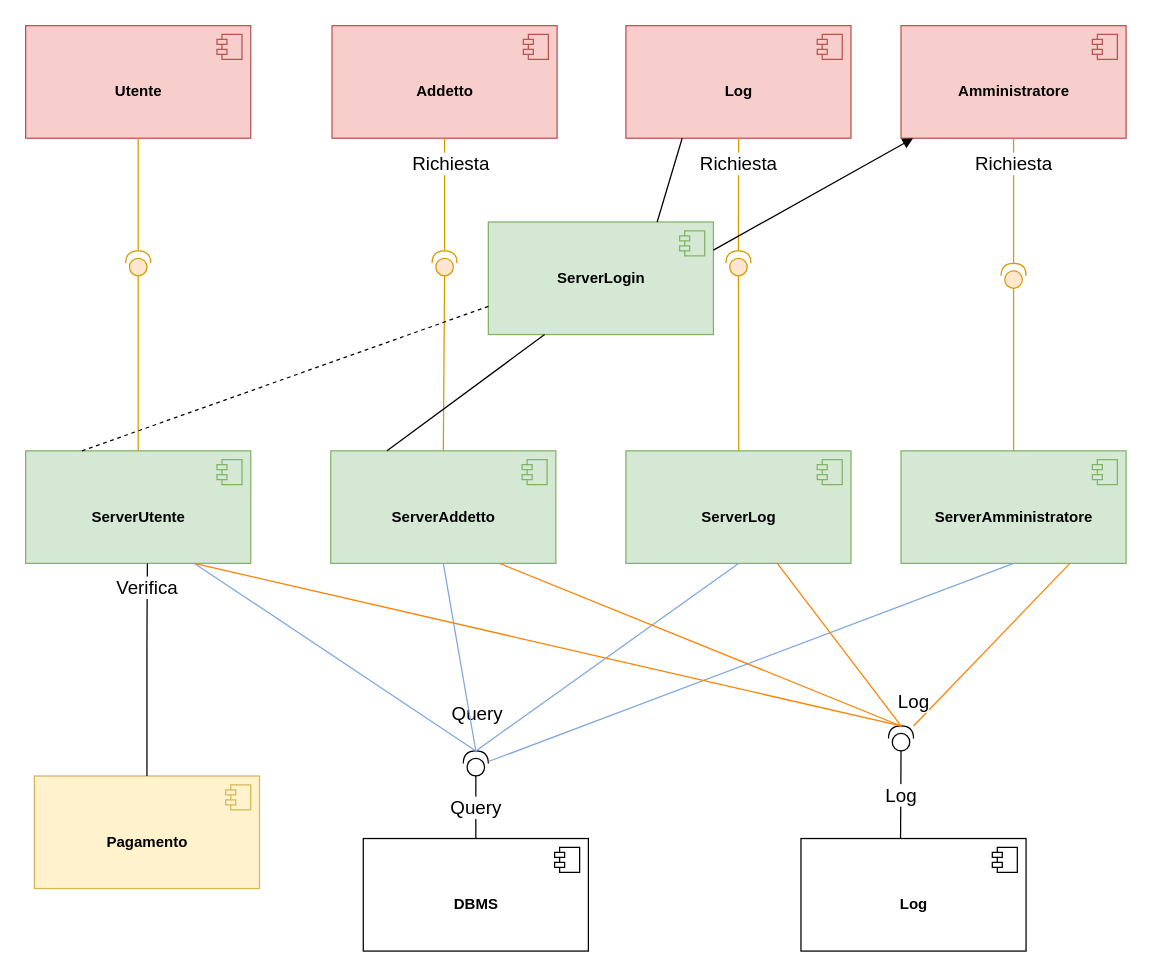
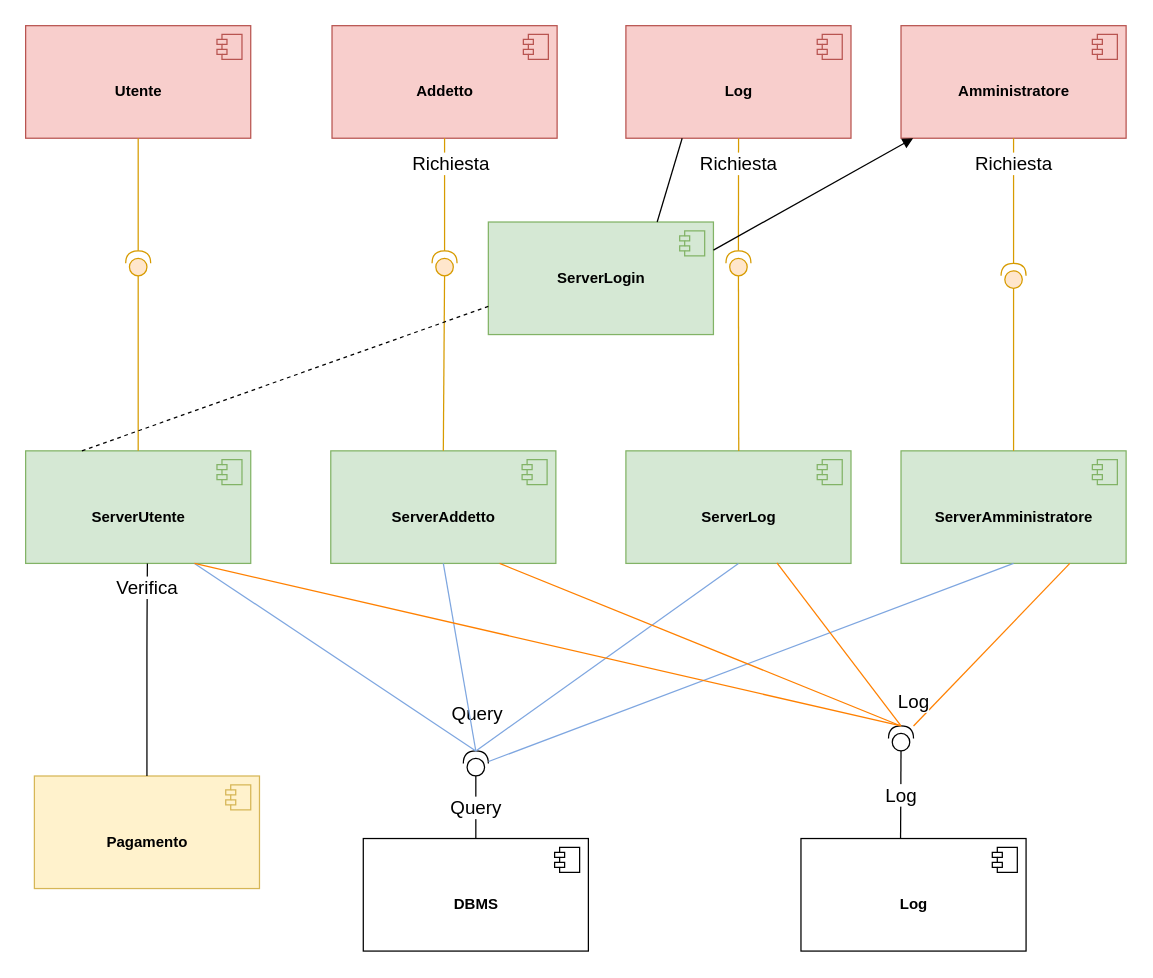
  <mxCell id="0" />
  <mxCell id="1" parent="0" />
  <mxCell id="2" value="&lt;br&gt;&lt;b&gt;Utente&lt;/b&gt;" style="html=1;fillColor=#f8cecc;strokeColor=#b85450;" parent="1" vertex="1"><mxGeometry y="20" width="180" height="90" as="geometry" x="20" /></mxCell>
  <mxCell id="3" value="" style="shape=component;jettyWidth=8;jettyHeight=4;fillColor=#f8cecc;strokeColor=#b85450;" parent="2" vertex="1"><mxGeometry x="1" width="20" height="20" relative="1" as="geometry"><mxPoint x="-27" y="7" as="offset" /></mxGeometry></mxCell>
  <mxCell id="4" value="&lt;br&gt;&lt;b&gt;Amministratore&lt;/b&gt;" style="html=1;fillColor=#f8cecc;strokeColor=#b85450;" parent="1" vertex="1"><mxGeometry x="720" y="20" width="180" height="90" as="geometry" /></mxCell>
  <mxCell id="5" value="" style="shape=component;jettyWidth=8;jettyHeight=4;fillColor=#f8cecc;strokeColor=#b85450;" parent="4" vertex="1"><mxGeometry x="1" width="20" height="20" relative="1" as="geometry"><mxPoint x="-27" y="7" as="offset" /></mxGeometry></mxCell>
  <mxCell id="6" value="&lt;br&gt;&lt;b&gt;Log&lt;/b&gt;" style="html=1;fillColor=#f8cecc;strokeColor=#b85450;" parent="1" vertex="1"><mxGeometry x="500" y="20" width="180" height="90" as="geometry" /></mxCell>
  <mxCell id="7" value="" style="shape=component;jettyWidth=8;jettyHeight=4;fillColor=#f8cecc;strokeColor=#b85450;" parent="6" vertex="1"><mxGeometry x="1" width="20" height="20" relative="1" as="geometry"><mxPoint x="-27" y="7" as="offset" /></mxGeometry></mxCell>
  <mxCell id="8" value="&lt;br&gt;&lt;b&gt;Addetto&lt;/b&gt;" style="html=1;fillColor=#f8cecc;strokeColor=#b85450;" parent="1" vertex="1"><mxGeometry x="265" y="20" width="180" height="90" as="geometry" /></mxCell>
  <mxCell id="9" value="" style="shape=component;jettyWidth=8;jettyHeight=4;fillColor=#f8cecc;strokeColor=#b85450;" parent="8" vertex="1"><mxGeometry x="1" width="20" height="20" relative="1" as="geometry"><mxPoint x="-27" y="7" as="offset" /></mxGeometry></mxCell>
  <mxCell id="10" value="&lt;br&gt;&lt;b&gt;ServerUtente&lt;/b&gt;" style="html=1;fillColor=#d5e8d4;strokeColor=#82b366;" parent="1" vertex="1"><mxGeometry y="360" width="180" height="90" as="geometry" x="20" /></mxCell>
  <mxCell id="11" value="" style="shape=component;jettyWidth=8;jettyHeight=4;fillColor=#d5e8d4;strokeColor=#82b366;" parent="10" vertex="1"><mxGeometry x="1" width="20" height="20" relative="1" as="geometry"><mxPoint x="-27" y="7" as="offset" /></mxGeometry></mxCell>
  <mxCell id="12" value="&lt;br&gt;&lt;b&gt;ServerAddetto&lt;/b&gt;" style="html=1;fillColor=#d5e8d4;strokeColor=#82b366;" parent="1" vertex="1"><mxGeometry x="264" y="360" width="180" height="90" as="geometry" /></mxCell>
  <mxCell id="13" value="" style="shape=component;jettyWidth=8;jettyHeight=4;fillColor=#d5e8d4;strokeColor=#82b366;" parent="12" vertex="1"><mxGeometry x="1" width="20" height="20" relative="1" as="geometry"><mxPoint x="-27" y="7" as="offset" /></mxGeometry></mxCell>
  <mxCell id="14" value="&lt;br&gt;&lt;b&gt;ServerLog&lt;/b&gt;" style="html=1;fillColor=#d5e8d4;strokeColor=#82b366;" parent="1" vertex="1"><mxGeometry x="500" y="360" width="180" height="90" as="geometry" /></mxCell>
  <mxCell id="15" value="" style="shape=component;jettyWidth=8;jettyHeight=4;fillColor=#d5e8d4;strokeColor=#82b366;" parent="14" vertex="1"><mxGeometry x="1" width="20" height="20" relative="1" as="geometry"><mxPoint x="-27" y="7" as="offset" /></mxGeometry></mxCell>
  <mxCell id="16" value="&lt;br&gt;&lt;b&gt;ServerAmministratore&lt;/b&gt;" style="html=1;fillColor=#d5e8d4;strokeColor=#82b366;" parent="1" vertex="1"><mxGeometry x="720" y="360" width="180" height="90" as="geometry" /></mxCell>
  <mxCell id="17" value="" style="shape=component;jettyWidth=8;jettyHeight=4;fillColor=#d5e8d4;strokeColor=#82b366;" parent="16" vertex="1"><mxGeometry x="1" width="20" height="20" relative="1" as="geometry"><mxPoint x="-27" y="7" as="offset" /></mxGeometry></mxCell>
  <mxCell id="18" value="&lt;br&gt;&lt;b&gt;Pagamento&lt;/b&gt;" style="html=1;fillColor=#fff2cc;strokeColor=#d6b656;" parent="1" vertex="1"><mxGeometry x="27" y="620" width="180" height="90" as="geometry" /></mxCell>
  <mxCell id="19" value="" style="shape=component;jettyWidth=8;jettyHeight=4;fillColor=#fff2cc;strokeColor=#d6b656;" parent="18" vertex="1"><mxGeometry x="1" width="20" height="20" relative="1" as="geometry"><mxPoint x="-27" y="7" as="offset" /></mxGeometry></mxCell>
  <mxCell id="20" value="&lt;br&gt;&lt;b&gt;DBMS&lt;/b&gt;" style="html=1;" parent="1" vertex="1"><mxGeometry x="290" y="670" width="180" height="90" as="geometry" /></mxCell>
  <mxCell id="21" value="" style="shape=component;jettyWidth=8;jettyHeight=4;" parent="20" vertex="1"><mxGeometry x="1" width="20" height="20" relative="1" as="geometry"><mxPoint x="-27" y="7" as="offset" /></mxGeometry></mxCell>
  <mxCell id="22" value="&lt;br&gt;&lt;b&gt;Log&lt;/b&gt;" style="html=1;" parent="1" vertex="1"><mxGeometry x="640" y="670" width="180" height="90" as="geometry" /></mxCell>
  <mxCell id="23" value="" style="shape=component;jettyWidth=8;jettyHeight=4;" parent="22" vertex="1"><mxGeometry x="1" width="20" height="20" relative="1" as="geometry"><mxPoint x="-27" y="7" as="offset" /></mxGeometry></mxCell>
  <mxCell id="24" value="" style="shape=providedRequiredInterface;html=1;verticalLabelPosition=bottom;rotation=0;direction=north;fillColor=#ffe6cc;strokeColor=#d79b00;" parent="1" vertex="1"><mxGeometry x="100" y="200" width="20" height="20" as="geometry" /></mxCell>
  <mxCell id="25" value="" style="endArrow=none;html=1;exitX=1;exitY=0.5;exitDx=0;exitDy=0;exitPerimeter=0;fillColor=#ffe6cc;strokeColor=#d79b00;" parent="1" source="24" target="2" edge="1"><mxGeometry width="50" height="50" relative="1" as="geometry"><mxPoint x="70" y="170" as="sourcePoint" /><mxPoint x="120" y="120" as="targetPoint" /></mxGeometry></mxCell>
  <mxCell id="26" value="" style="endArrow=none;html=1;exitX=0.5;exitY=0;exitDx=0;exitDy=0;entryX=0;entryY=0.5;entryDx=0;entryDy=0;entryPerimeter=0;fillColor=#ffe6cc;strokeColor=#d79b00;" parent="1" source="10" target="24" edge="1"><mxGeometry width="50" height="50" relative="1" as="geometry"><mxPoint x="90" y="260" as="sourcePoint" /><mxPoint x="140" y="210" as="targetPoint" /></mxGeometry></mxCell>
  <mxCell id="27" value="" style="shape=providedRequiredInterface;html=1;verticalLabelPosition=bottom;rotation=0;direction=north;fillColor=#ffe6cc;strokeColor=#d79b00;" parent="1" vertex="1"><mxGeometry x="345" y="200" width="20" height="20" as="geometry" /></mxCell>
  <mxCell id="28" value="&lt;font style=&quot;font-size: 15px&quot;&gt;Richiesta&lt;/font&gt;" style="endArrow=none;html=1;exitX=1;exitY=0.5;exitDx=0;exitDy=0;exitPerimeter=0;entryX=0.5;entryY=1;entryDx=0;entryDy=0;fillColor=#ffe6cc;strokeColor=#d79b00;" parent="1" source="27" target="8" edge="1"><mxGeometry x="0.557" y="-5" width="50" height="50" relative="1" as="geometry"><mxPoint x="320" y="140" as="sourcePoint" /><mxPoint x="360.078" y="80" as="targetPoint" /><mxPoint as="offset" /></mxGeometry></mxCell>
  <mxCell id="29" value="" style="endArrow=none;html=1;exitX=0.5;exitY=0;exitDx=0;exitDy=0;entryX=0;entryY=0.5;entryDx=0;entryDy=0;entryPerimeter=0;fillColor=#ffe6cc;strokeColor=#d79b00;" parent="1" source="12" target="27" edge="1"><mxGeometry width="50" height="50" relative="1" as="geometry"><mxPoint x="360.235" y="330.176" as="sourcePoint" /><mxPoint x="390" y="180" as="targetPoint" /></mxGeometry></mxCell>
  <mxCell id="30" value="" style="shape=providedRequiredInterface;html=1;verticalLabelPosition=bottom;rotation=0;direction=north;fillColor=#ffe6cc;strokeColor=#d79b00;" parent="1" vertex="1"><mxGeometry x="580" y="200" width="20" height="20" as="geometry" /></mxCell>
  <mxCell id="31" value="&lt;font style=&quot;font-size: 15px&quot;&gt;Richiesta&lt;/font&gt;" style="endArrow=none;html=1;exitX=1;exitY=0.5;exitDx=0;exitDy=0;exitPerimeter=0;fillColor=#ffe6cc;strokeColor=#d79b00;" parent="1" source="30" edge="1"><mxGeometry x="0.553" width="50" height="50" relative="1" as="geometry"><mxPoint x="550" y="170" as="sourcePoint" /><mxPoint x="590.078" y="110" as="targetPoint" /><mxPoint as="offset" /></mxGeometry></mxCell>
  <mxCell id="32" value="" style="endArrow=none;html=1;exitX=0.5;exitY=0;exitDx=0;exitDy=0;entryX=0;entryY=0.5;entryDx=0;entryDy=0;entryPerimeter=0;fillColor=#ffe6cc;strokeColor=#d79b00;" parent="1" target="30" edge="1"><mxGeometry width="50" height="50" relative="1" as="geometry"><mxPoint x="590.235" y="360.176" as="sourcePoint" /><mxPoint x="620" y="210" as="targetPoint" /></mxGeometry></mxCell>
  <mxCell id="33" value="" style="shape=providedRequiredInterface;html=1;verticalLabelPosition=bottom;rotation=0;direction=north;fillColor=#ffe6cc;strokeColor=#d79b00;" parent="1" vertex="1"><mxGeometry x="800" y="210" width="20" height="20" as="geometry" /></mxCell>
  <mxCell id="34" value="&lt;font style=&quot;font-size: 15px&quot;&gt;Richiesta&lt;/font&gt;" style="endArrow=none;html=1;entryX=0.5;entryY=1;entryDx=0;entryDy=0;fillColor=#ffe6cc;strokeColor=#d79b00;" parent="1" source="33" target="4" edge="1"><mxGeometry x="0.603" width="50" height="50" relative="1" as="geometry"><mxPoint x="790" y="180" as="sourcePoint" /><mxPoint x="830.078" y="120" as="targetPoint" /><mxPoint as="offset" /></mxGeometry></mxCell>
  <mxCell id="35" value="" style="endArrow=none;html=1;exitX=0.5;exitY=0;exitDx=0;exitDy=0;entryX=0;entryY=0.5;entryDx=0;entryDy=0;entryPerimeter=0;fillColor=#ffe6cc;strokeColor=#d79b00;" parent="1" source="16" target="33" edge="1"><mxGeometry width="50" height="50" relative="1" as="geometry"><mxPoint x="830.235" y="370.176" as="sourcePoint" /><mxPoint x="860" y="220" as="targetPoint" /></mxGeometry></mxCell>
  <mxCell id="36" value="&lt;font style=&quot;font-size: 15px&quot;&gt;Verifica&lt;/font&gt;" style="endArrow=none;html=1;entryX=0.5;entryY=1;entryDx=0;entryDy=0;" parent="1" source="18" edge="1"><mxGeometry x="0.766" width="50" height="50" relative="1" as="geometry"><mxPoint x="107" y="520" as="sourcePoint" /><mxPoint x="117.353" y="450.118" as="targetPoint" /><Array as="points"><mxPoint x="117" y="510" /></Array><mxPoint y="-1" as="offset" /></mxGeometry></mxCell>
  <mxCell id="37" value="" style="shape=providedRequiredInterface;html=1;verticalLabelPosition=bottom;direction=north;" parent="1" vertex="1"><mxGeometry x="370" y="600" width="20" height="20" as="geometry" /></mxCell>
  <mxCell id="38" value="&lt;font style=&quot;font-size: 15px&quot;&gt;Query&lt;/font&gt;" style="endArrow=none;html=1;exitX=0.5;exitY=0;exitDx=0;exitDy=0;entryX=0;entryY=0.5;entryDx=0;entryDy=0;entryPerimeter=0;" parent="1" source="20" target="37" edge="1"><mxGeometry width="50" height="50" relative="1" as="geometry"><mxPoint x="290" y="660" as="sourcePoint" /><mxPoint x="340" y="610" as="targetPoint" /></mxGeometry></mxCell>
  <mxCell id="39" value="" style="shape=providedRequiredInterface;html=1;verticalLabelPosition=bottom;direction=north;" parent="1" vertex="1"><mxGeometry x="710" y="580" width="20" height="20" as="geometry" /></mxCell>
  <mxCell id="40" value="&lt;font style=&quot;font-size: 15px&quot;&gt;Log&lt;/font&gt;" style="endArrow=none;html=1;exitX=0.5;exitY=0;exitDx=0;exitDy=0;entryX=0;entryY=0.5;entryDx=0;entryDy=0;entryPerimeter=0;" parent="1" target="39" edge="1"><mxGeometry width="50" height="50" relative="1" as="geometry"><mxPoint x="719.647" y="669.588" as="sourcePoint" /><mxPoint x="680" y="610" as="targetPoint" /></mxGeometry></mxCell>
  <mxCell id="41" value="&lt;font style=&quot;font-size: 15px&quot;&gt;Query&lt;/font&gt;" style="endArrow=none;html=1;exitX=1;exitY=0.5;exitDx=0;exitDy=0;exitPerimeter=0;entryX=0.75;entryY=1;entryDx=0;entryDy=0;strokeColor=#7EA6E0;" parent="1" source="37" target="10" edge="1"><mxGeometry x="-0.879" y="-25" width="50" height="50" relative="1" as="geometry"><mxPoint x="240" y="540" as="sourcePoint" /><mxPoint x="290" y="490" as="targetPoint" /><mxPoint as="offset" /></mxGeometry></mxCell>
  <mxCell id="42" value="" style="endArrow=none;html=1;exitX=1;exitY=0.5;exitDx=0;exitDy=0;exitPerimeter=0;entryX=0.5;entryY=1;entryDx=0;entryDy=0;strokeColor=#7EA6E0;" parent="1" source="37" target="12" edge="1"><mxGeometry width="50" height="50" relative="1" as="geometry"><mxPoint x="350" y="530" as="sourcePoint" /><mxPoint x="400" y="480" as="targetPoint" /></mxGeometry></mxCell>
  <mxCell id="43" value="" style="endArrow=none;html=1;exitX=1;exitY=0.5;exitDx=0;exitDy=0;exitPerimeter=0;entryX=0.5;entryY=1;entryDx=0;entryDy=0;strokeColor=#7EA6E0;" parent="1" source="37" target="14" edge="1"><mxGeometry width="50" height="50" relative="1" as="geometry"><mxPoint x="500" y="570" as="sourcePoint" /><mxPoint x="550" y="520" as="targetPoint" /></mxGeometry></mxCell>
  <mxCell id="44" value="" style="endArrow=none;html=1;exitX=0.579;exitY=1.012;exitDx=0;exitDy=0;exitPerimeter=0;entryX=0.5;entryY=1;entryDx=0;entryDy=0;strokeColor=#7EA6E0;" parent="1" source="37" target="16" edge="1"><mxGeometry width="50" height="50" relative="1" as="geometry"><mxPoint x="530" y="580" as="sourcePoint" /><mxPoint x="580" y="530" as="targetPoint" /></mxGeometry></mxCell>
  <mxCell id="45" value="" style="endArrow=none;html=1;strokeColor=#FF8000;entryX=0.75;entryY=1;entryDx=0;entryDy=0;exitX=1;exitY=0.5;exitDx=0;exitDy=0;exitPerimeter=0;" parent="1" source="39" target="10" edge="1"><mxGeometry width="50" height="50" relative="1" as="geometry"><mxPoint x="750" y="580" as="sourcePoint" /><mxPoint x="800" y="530" as="targetPoint" /></mxGeometry></mxCell>
  <mxCell id="46" value="" style="endArrow=none;html=1;strokeColor=#FF8000;entryX=0.75;entryY=1;entryDx=0;entryDy=0;exitX=1;exitY=0.5;exitDx=0;exitDy=0;exitPerimeter=0;" parent="1" source="39" target="12" edge="1"><mxGeometry width="50" height="50" relative="1" as="geometry"><mxPoint x="720" y="560" as="sourcePoint" /><mxPoint x="770" y="510" as="targetPoint" /></mxGeometry></mxCell>
  <mxCell id="47" value="" style="endArrow=none;html=1;strokeColor=#FF8000;entryX=0.671;entryY=0.995;entryDx=0;entryDy=0;entryPerimeter=0;" parent="1" target="14" edge="1"><mxGeometry width="50" height="50" relative="1" as="geometry"><mxPoint x="720" y="580" as="sourcePoint" /><mxPoint x="800" y="520" as="targetPoint" /></mxGeometry></mxCell>
  <mxCell id="48" value="&lt;font style=&quot;font-size: 15px&quot;&gt;Log&lt;/font&gt;" style="endArrow=none;html=1;strokeColor=#FF8000;entryX=0.75;entryY=1;entryDx=0;entryDy=0;" parent="1" target="16" edge="1"><mxGeometry x="-0.84" y="14" width="50" height="50" relative="1" as="geometry"><mxPoint x="730" y="580" as="sourcePoint" /><mxPoint x="810" y="500" as="targetPoint" /><mxPoint as="offset" /></mxGeometry></mxCell>
  <mxCell id="49" value="&lt;b&gt;ServerLogin&lt;/b&gt;" style="html=1;fillColor=#d5e8d4;strokeColor=#82b366;" parent="1" vertex="1"><mxGeometry x="390" y="177" width="180" height="90" as="geometry" /></mxCell>
  <mxCell id="50" value="" style="shape=component;jettyWidth=8;jettyHeight=4;fillColor=#d5e8d4;strokeColor=#82b366;" parent="49" vertex="1"><mxGeometry x="1" width="20" height="20" relative="1" as="geometry"><mxPoint x="-27" y="7" as="offset" /></mxGeometry></mxCell>
  <mxCell id="51" value="" style="endArrow=none;html=1;strokeColor=#000000;entryX=0.25;entryY=1;entryDx=0;entryDy=0;exitX=0.75;exitY=0;exitDx=0;exitDy=0;" parent="1" source="49" target="6" edge="1"><mxGeometry width="50" height="50" relative="1" as="geometry"><mxPoint x="-90" y="280" as="sourcePoint" /><mxPoint x="-40" y="230" as="targetPoint" /></mxGeometry></mxCell>
  <mxCell id="52" value="" style="endArrow=block;html=1;strokeColor=#000000;exitX=1;exitY=0.25;exitDx=0;exitDy=0;" parent="1" source="49" target="4" edge="1"><mxGeometry width="50" height="50" relative="1" as="geometry"><mxPoint x="-20" y="280" as="sourcePoint" /><mxPoint x="30" y="230" as="targetPoint" /></mxGeometry></mxCell>
- <mxCell id="53" value="" style="endArrow=none;html=1;strokeColor=#000000;exitX=0.25;exitY=0;exitDx=0;exitDy=0;entryX=0.25;entryY=1;entryDx=0;entryDy=0;" parent="1" source="12" target="49" edge="1"><mxGeometry width="50" height="50" relative="1" as="geometry"><mxPoint x="-160" y="340" as="sourcePoint" /><mxPoint x="-110" y="290" as="targetPoint" /></mxGeometry></mxCell>
  <mxCell id="54" value="" style="endArrow=none;html=1;strokeColor=#000000;exitX=0.25;exitY=0;exitDx=0;exitDy=0;entryX=0;entryY=0.75;entryDx=0;entryDy=0;dashed=1;" parent="1" source="10" target="49" edge="1"><mxGeometry width="50" height="50" relative="1" as="geometry"><mxPoint x="-370" y="350" as="sourcePoint" /><mxPoint x="-320" y="300" as="targetPoint" /></mxGeometry></mxCell>
